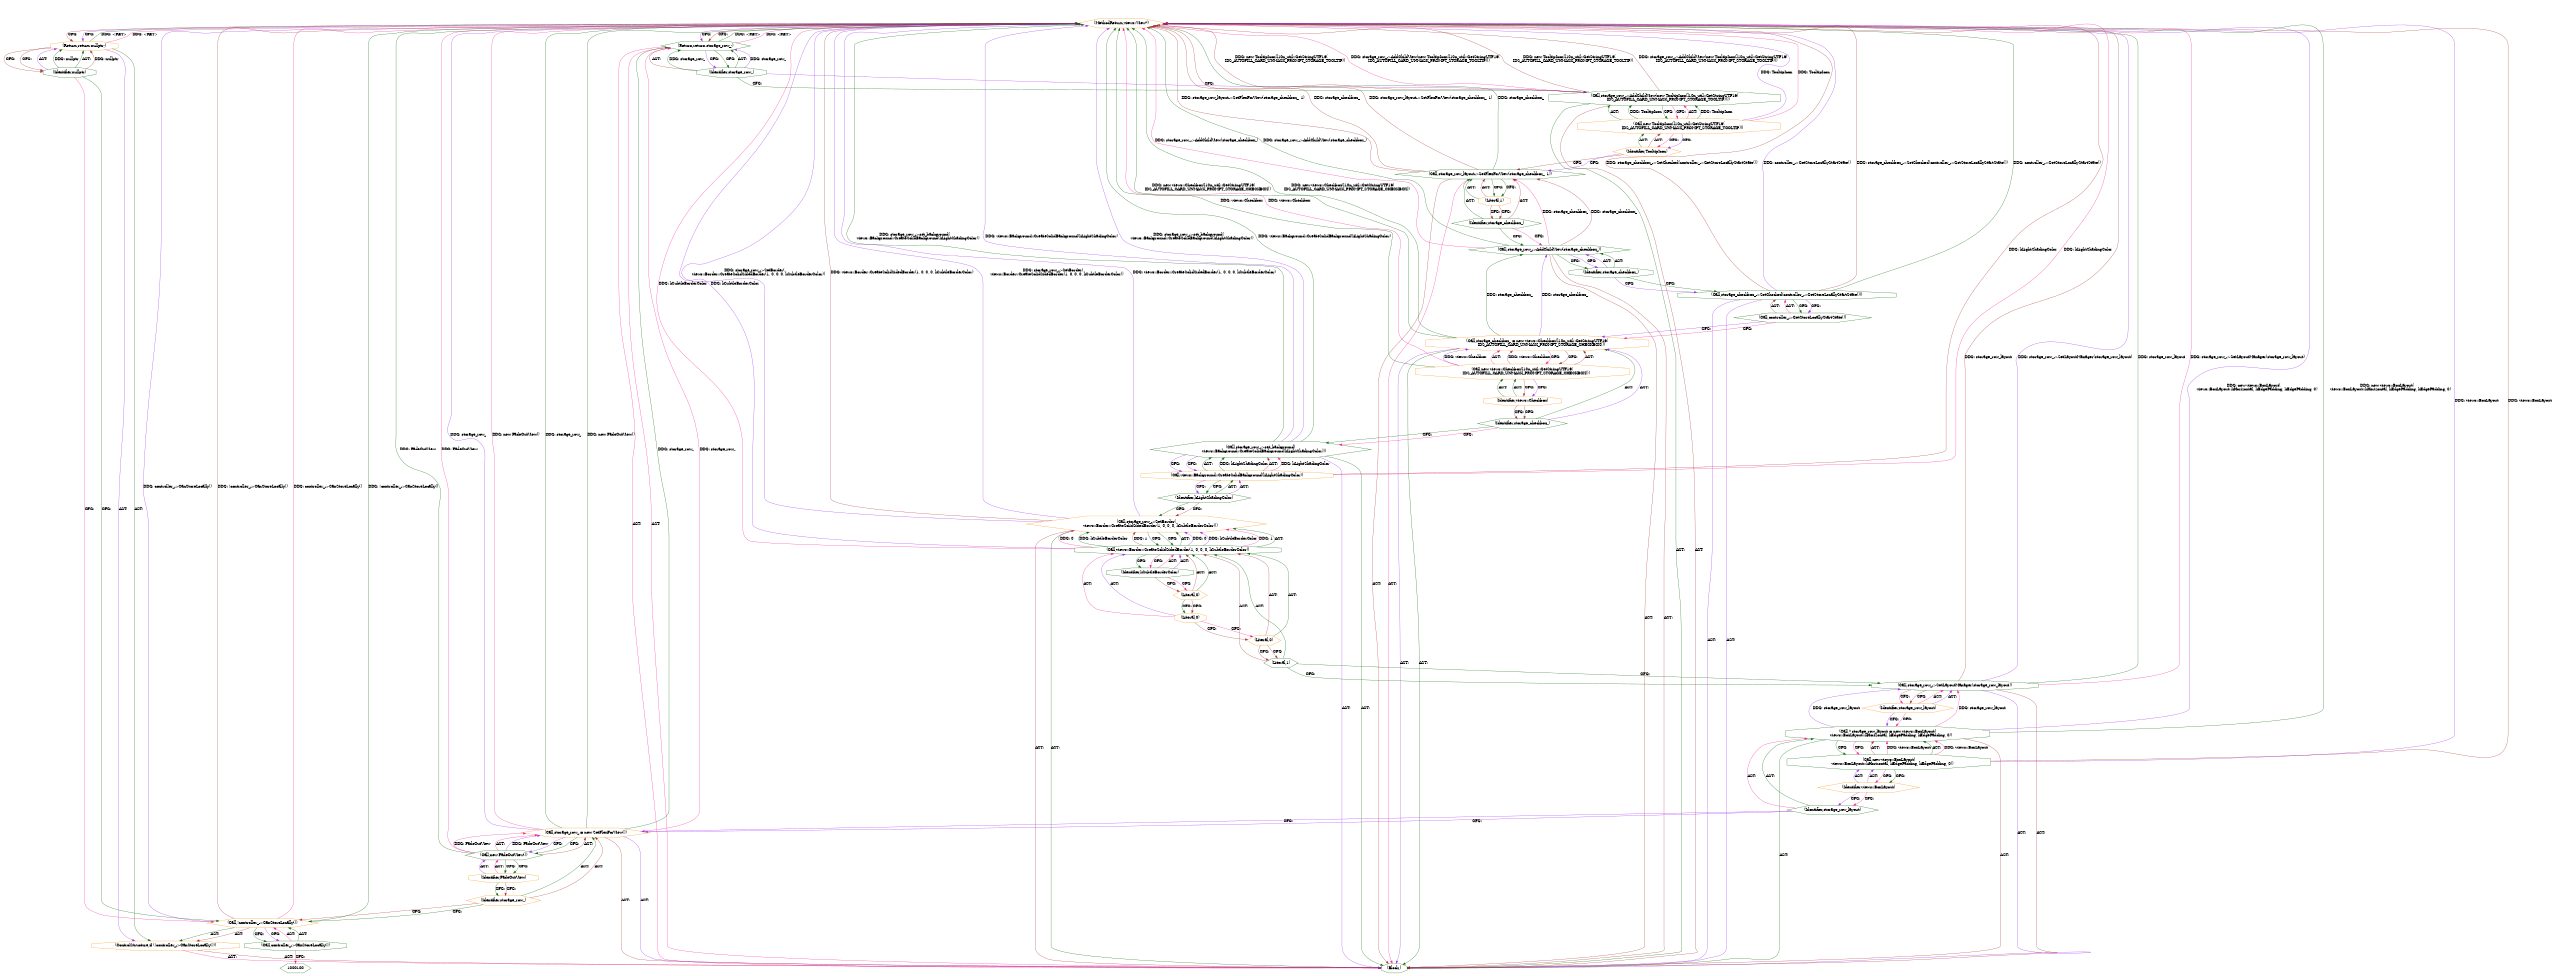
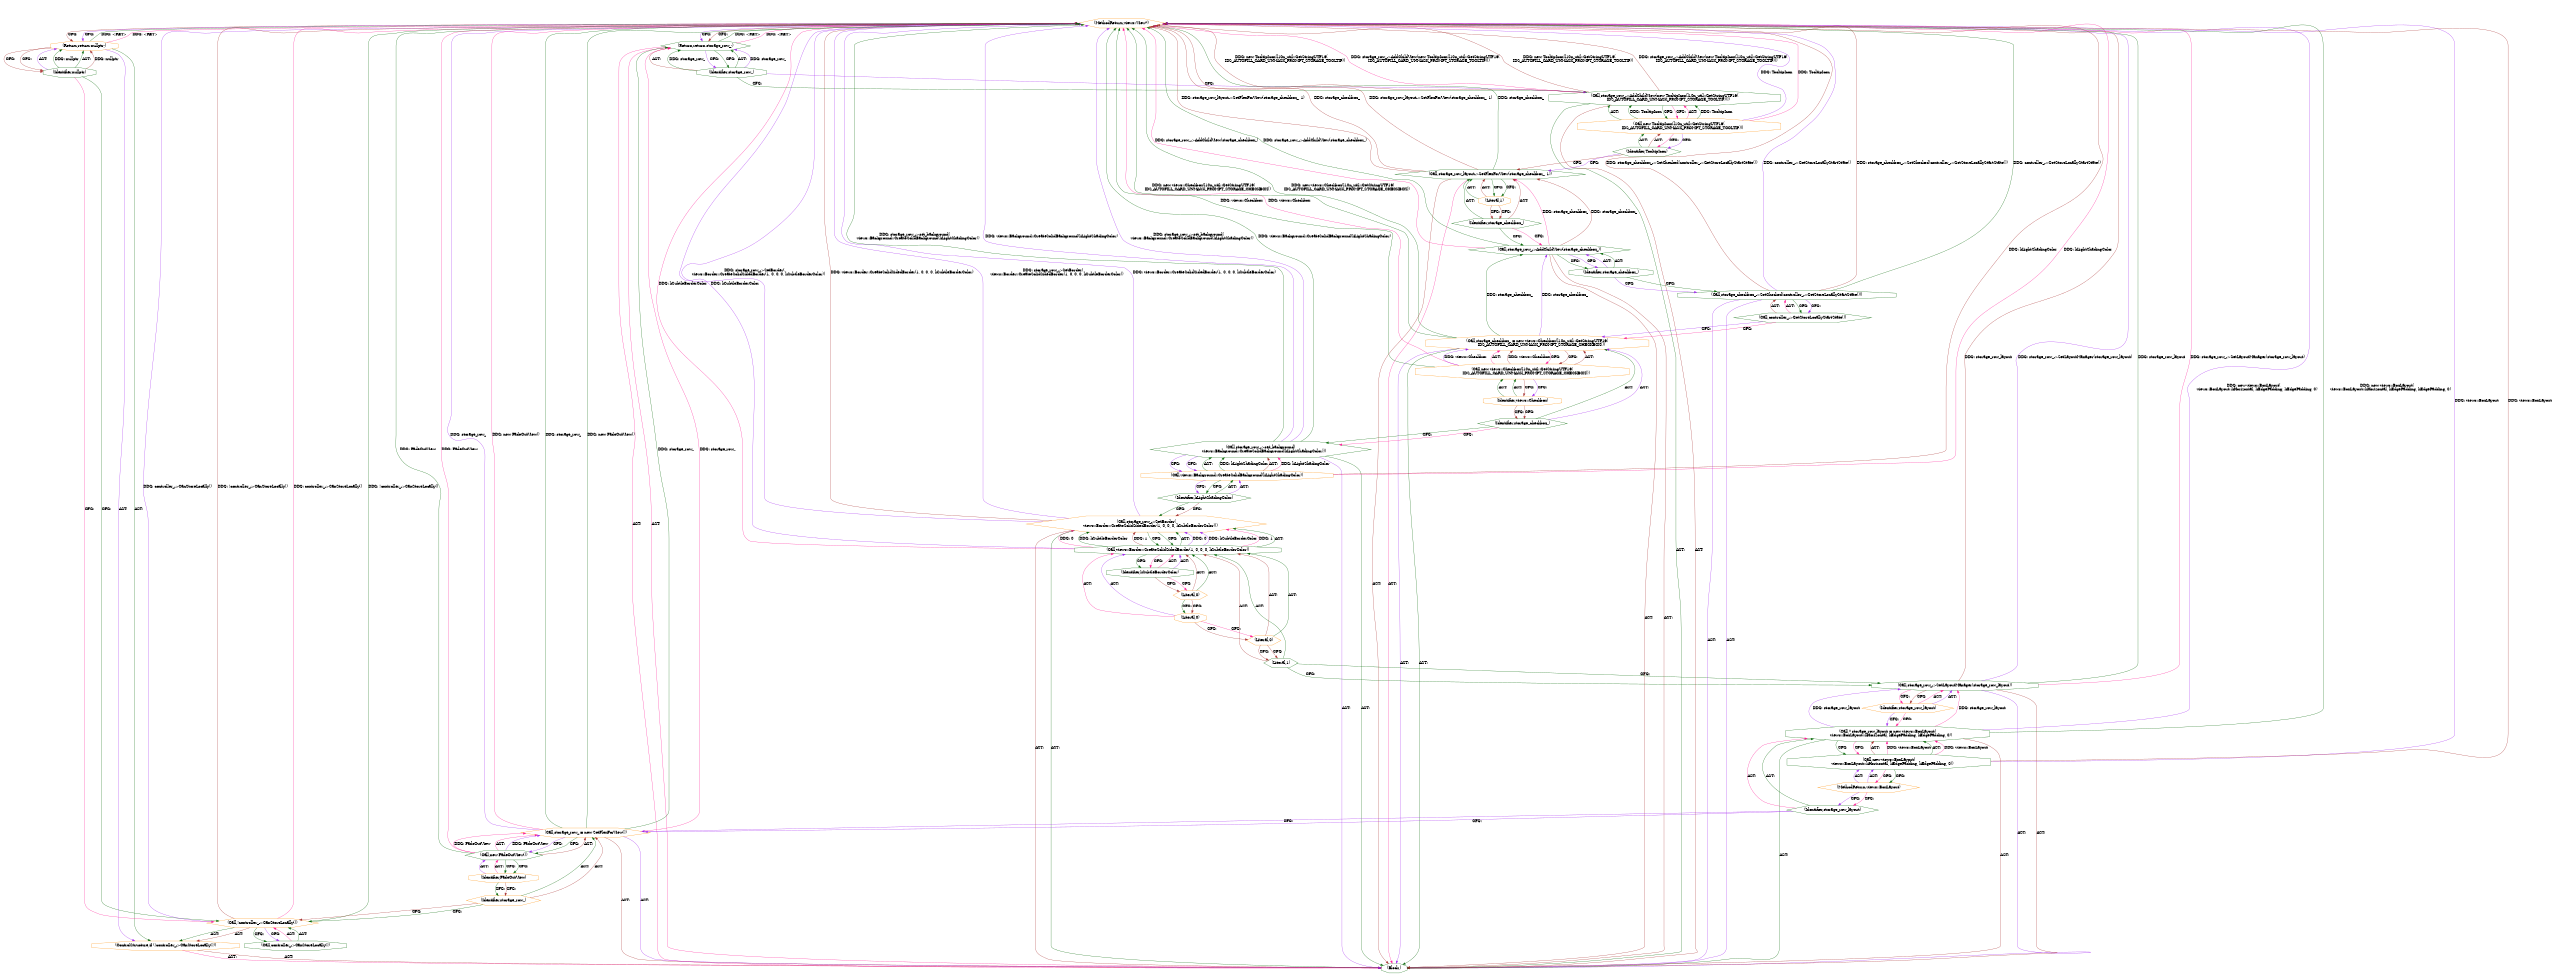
  digraph {
    node [color=darkgreen shape=hexagon]
    edge [color=darkgreen]
    n1 [color=darkorange label="(MethodReturn,views::View*)"]
    n2 [label="(Return,return storage_row_;)"]
    n3 [color=darkorange label="(Return,return nullptr;)" shape=octagon]
    n4 [label="(Block,)" shape=octagon]
    n5 [label="(Identifier,storage_row_)" shape=octagon]
    n6 [color=darkorange label="(ControlStructure,if (!controller_->CanStoreLocally()))" shape=octagon]
    n7 [label="(Identifier,nullptr)" shape=octagon]
    n8 [label="(Literal,1)"]
    n9 [label="(Call,views::Border::CreateSolidSidedBorder(1, 0, 0, 0, kSubtleBorderColor))" shape=octagon]
    n10 [label="(Call,storage_row_->SetLayoutManager(storage_row_layout))" shape=octagon]
    n11 [label="(Identifier,kSubtleBorderColor)" shape=octagon]
    n12 [color=darkorange label="(Call,storage_row_->SetBorder(\n       views::Border::CreateSolidSidedBorder(1, 0, 0, 0, kSubtleBorderColor)))"]
    n13 [color=darkorange label="(Identifier,storage_row_layout)"]
    n14 [color=darkorange label="(Literal,0)"]
    n15 [color=darkorange label="(Literal,0)" shape=octagon]
    n16 [color=darkorange label="(Literal,0)"]
    n17 [label="(Call,storage_row_->set_background(\n      views::Background::CreateSolidBackground(kLightShadingColor)))"]
    n18 [color=darkorange label="(Call,views::Background::CreateSolidBackground(kLightShadingColor))" shape=octagon]
    n19 [label="(Identifier,kLightShadingColor)"]
    n20 [color=darkorange label="(Call,new views::Checkbox(l10n_util::GetStringUTF16(\n       IDS_AUTOFILL_CARD_UNMASK_PROMPT_STORAGE_CHECKBOX)))" shape=octagon]
    n21 [color=darkorange label="(Identifier,views::Checkbox)" shape=octagon]
    n22 [color=darkorange label="(Call,storage_checkbox_ = new views::Checkbox(l10n_util::GetStringUTF16(\n       IDS_AUTOFILL_CARD_UNMASK_PROMPT_STORAGE_CHECKBOX)))" shape=octagon]
    n23 [label="(Identifier,storage_checkbox_)"]
    n24 [label="(Call,storage_row_->AddChildView(storage_checkbox_))"]
    n25 [label="(Identifier,storage_checkbox_)" shape=octagon]
    n26 [label="(Call,storage_row_layout->SetFlexForView(storage_checkbox_, 1))"]
    n27 [label="(Call,storage_checkbox_->SetChecked(controller_->GetStoreLocallyStartState()))" shape=octagon]
    n28 [label="(Call,controller_->GetStoreLocallyStartState())"]
    n29 [color=darkorange label="(Literal,1)" shape=octagon]
    n30 [label="(Identifier,storage_checkbox_)"]
    n31 [color=darkorange label="(Call,!controller_->CanStoreLocally())"]
    n32 [label="(Call,controller_->CanStoreLocally())" shape=octagon]
-   1000100
    n34 [label="(Call,storage_row_->AddChildView(new TooltipIcon(l10n_util::GetStringUTF16(\n      IDS_AUTOFILL_CARD_UNMASK_PROMPT_STORAGE_TOOLTIP))))" shape=octagon]
    n35 [color=darkorange label="(Call,new TooltipIcon(l10n_util::GetStringUTF16(\n      IDS_AUTOFILL_CARD_UNMASK_PROMPT_STORAGE_TOOLTIP)))" shape=octagon]
-   n36 [color=darkorange label="(Identifier,TooltipIcon)"]
+   n36 [label="(Identifier,TooltipIcon)"]
    n37 [label="(Call,new FadeOutView())"]
    n38 [color=darkorange label="(Call,storage_row_ = new SetFlexForView())"]
    n39 [color=darkorange label="(Identifier,FadeOutView)" shape=octagon]
    n40 [color=darkorange label="(Identifier,storage_row_)"]
    n41 [label="(Call,* storage_row_layout = new views::BoxLayout(\n      views::BoxLayout::kHorizontal, kEdgePadding, kEdgePadding, 0))" shape=octagon]
    n42 [label="(Call,new views::BoxLayout(\n      views::BoxLayout::kHorizontal, kEdgePadding, kEdgePadding, 0))" shape=octagon]
-   n43 [color=darkorange label="(Identifier,views::BoxLayout)"]
+   n43 [color=darkorange label="(MethodReturn,views::BoxLayout)"]
    n44 [label="(Identifier,storage_row_layout)"]
    n1 -> n2 [color=purple label="CFG: "]
    n1 -> n2 [color=brown label="CFG: "]
    n1 -> n3 [color=brown label="CFG: "]
    n1 -> n3 [color=purple label="CFG: "]
    n2 -> n1 [label="DDG: <RET>"]
    n2 -> n1 [color=deeppink label="DDG: <RET>"]
    n2 -> n4 [color=deeppink label="AST: "]
    n2 -> n4 [color=deeppink label="AST: "]
    n2 -> n5 [color=purple label="CFG: "]
    n2 -> n5 [label="CFG: "]
    n3 -> n1 [label="DDG: <RET>"]
    n3 -> n1 [color=deeppink label="DDG: <RET>"]
    n3 -> n6 [color=purple label="AST: "]
    n3 -> n6 [label="AST: "]
    n3 -> n7 [color=brown label="CFG: "]
    n3 -> n7 [color=brown label="CFG: "]
    n5 -> n2 [label="AST: "]
    n5 -> n2 [color=purple label="DDG: storage_row_"]
    n5 -> n2 [color=brown label="AST: "]
    n5 -> n2 [label="DDG: storage_row_"]
    n5 -> n34 [label="CFG: "]
    n5 -> n34 [color=purple label="CFG: "]
    n6 -> n4 [color=brown label="AST: "]
    n6 -> n4 [color=deeppink label="AST: "]
    n7 -> n3 [color=purple label="AST: "]
    n7 -> n3 [label="DDG: nullptr"]
    n7 -> n3 [label="AST: "]
    n7 -> n3 [color=brown label="DDG: nullptr"]
    n7 -> n31 [color=deeppink label="CFG: "]
    n7 -> n31 [label="CFG: "]
    n8 -> n9 [color=brown label="AST: "]
    n8 -> n9 [label="AST: "]
    n8 -> n10 [label="CFG: "]
    n8 -> n10 [label="CFG: "]
    n9 -> n1 [color=deeppink label="DDG: kSubtleBorderColor"]
    n9 -> n1 [color=purple label="DDG: kSubtleBorderColor"]
    n9 -> n11 [label="CFG: "]
    n9 -> n11 [color=deeppink label="CFG: "]
    n9 -> n12 [label="AST: "]
    n9 -> n12 [color=purple label="DDG: 0"]
    n9 -> n12 [color=purple label="DDG: kSubtleBorderColor"]
    n9 -> n12 [color=deeppink label="DDG: 1"]
    n9 -> n12 [label="AST: "]
    n9 -> n12 [color=deeppink label="DDG: 0"]
    n9 -> n12 [label="DDG: kSubtleBorderColor"]
    n9 -> n12 [color=brown label="DDG: 1"]
    n10 -> n1 [color=brown label="DDG: storage_row_layout"]
    n10 -> n1 [color=purple label="DDG: storage_row_->SetLayoutManager(storage_row_layout)"]
    n10 -> n1 [label="DDG: storage_row_layout"]
    n10 -> n1 [color=deeppink label="DDG: storage_row_->SetLayoutManager(storage_row_layout)"]
    n10 -> n4 [color=purple label="AST: "]
    n10 -> n4 [color=brown label="AST: "]
    n10 -> n13 [color=deeppink label="CFG: "]
    n10 -> n13 [color=brown label="CFG: "]
    n11 -> n9 [color=deeppink label="AST: "]
    n11 -> n9 [color=purple label="AST: "]
    n11 -> n16 [color=brown label="CFG: "]
    n11 -> n16 [color=deeppink label="CFG: "]
    n12 -> n1 [color=purple label="DDG: storage_row_->SetBorder(\n       views::Border::CreateSolidSidedBorder(1, 0, 0, 0, kSubtleBorderColor))"]
    n12 -> n1 [color=brown label="DDG: views::Border::CreateSolidSidedBorder(1, 0, 0, 0, kSubtleBorderColor)"]
    n12 -> n1 [color=purple label="DDG: storage_row_->SetBorder(\n       views::Border::CreateSolidSidedBorder(1, 0, 0, 0, kSubtleBorderColor))"]
    n12 -> n1 [color=purple label="DDG: views::Border::CreateSolidSidedBorder(1, 0, 0, 0, kSubtleBorderColor)"]
    n12 -> n4 [color=brown label="AST: "]
    n12 -> n4 [label="AST: "]
    n12 -> n9 [label="CFG: "]
    n12 -> n9 [label="CFG: "]
    n13 -> n10 [color=deeppink label="AST: "]
    n13 -> n10 [color=purple label="AST: "]
    n13 -> n41 [color=purple label="CFG: "]
    n13 -> n41 [color=deeppink label="CFG: "]
    n14 -> n8 [color=brown label="CFG: "]
    n14 -> n8 [color=brown label="CFG: "]
    n14 -> n9 [color=brown label="AST: "]
    n14 -> n9 [label="AST: "]
    n15 -> n9 [color=deeppink label="AST: "]
    n15 -> n9 [color=purple label="AST: "]
    n15 -> n14 [color=brown label="CFG: "]
    n15 -> n14 [color=deeppink label="CFG: "]
    n16 -> n9 [color=brown label="AST: "]
    n16 -> n9 [label="AST: "]
    n16 -> n15 [label="CFG: "]
    n16 -> n15 [color=brown label="CFG: "]
    n17 -> n1 [label="DDG: storage_row_->set_background(\n      views::Background::CreateSolidBackground(kLightShadingColor))"]
    n17 -> n1 [color=purple label="DDG: views::Background::CreateSolidBackground(kLightShadingColor)"]
    n17 -> n1 [color=purple label="DDG: storage_row_->set_background(\n      views::Background::CreateSolidBackground(kLightShadingColor))"]
    n17 -> n1 [label="DDG: views::Background::CreateSolidBackground(kLightShadingColor)"]
    n17 -> n4 [color=purple label="AST: "]
    n17 -> n4 [label="AST: "]
    n17 -> n18 [color=purple label="CFG: "]
    n17 -> n18 [color=purple label="CFG: "]
    n18 -> n1 [color=brown label="DDG: kLightShadingColor"]
    n18 -> n1 [color=deeppink label="DDG: kLightShadingColor"]
    n18 -> n17 [label="AST: "]
    n18 -> n17 [label="DDG: kLightShadingColor"]
    n18 -> n17 [color=brown label="AST: "]
    n18 -> n17 [color=deeppink label="DDG: kLightShadingColor"]
    n18 -> n19 [color=purple label="CFG: "]
    n18 -> n19 [label="CFG: "]
    n19 -> n12 [label="CFG: "]
    n19 -> n12 [color=brown label="CFG: "]
    n19 -> n18 [label="AST: "]
    n19 -> n18 [color=purple label="AST: "]
    n20 -> n1 [label="DDG: views::Checkbox"]
    n20 -> n1 [color=deeppink label="DDG: views::Checkbox"]
    n20 -> n21 [color=brown label="CFG: "]
    n20 -> n21 [color=purple label="CFG: "]
    n20 -> n22 [color=brown label="AST: "]
    n20 -> n22 [color=purple label="DDG: views::Checkbox"]
    n20 -> n22 [color=deeppink label="AST: "]
    n20 -> n22 [color=brown label="DDG: views::Checkbox"]
    n21 -> n20 [label="AST: "]
    n21 -> n20 [label="AST: "]
    n21 -> n23 [color=brown label="CFG: "]
    n21 -> n23 [color=brown label="CFG: "]
    n22 -> n1 [label="DDG: new views::Checkbox(l10n_util::GetStringUTF16(\n       IDS_AUTOFILL_CARD_UNMASK_PROMPT_STORAGE_CHECKBOX))"]
    n22 -> n1 [label="DDG: new views::Checkbox(l10n_util::GetStringUTF16(\n       IDS_AUTOFILL_CARD_UNMASK_PROMPT_STORAGE_CHECKBOX))"]
    n22 -> n4 [color=purple label="AST: "]
    n22 -> n4 [label="AST: "]
    n22 -> n20 [color=brown label="CFG: "]
    n22 -> n20 [color=deeppink label="CFG: "]
    n22 -> n24 [label="DDG: storage_checkbox_"]
    n22 -> n24 [color=purple label="DDG: storage_checkbox_"]
    n23 -> n17 [label="CFG: "]
    n23 -> n17 [color=deeppink label="CFG: "]
    n23 -> n22 [label="AST: "]
    n23 -> n22 [color=purple label="AST: "]
    n24 -> n1 [color=deeppink label="DDG: storage_row_->AddChildView(storage_checkbox_)"]
    n24 -> n1 [label="DDG: storage_row_->AddChildView(storage_checkbox_)"]
    n24 -> n4 [color=brown label="AST: "]
    n24 -> n4 [color=brown label="AST: "]
    n24 -> n25 [label="CFG: "]
    n24 -> n25 [color=purple label="CFG: "]
    n24 -> n26 [color=deeppink label="DDG: storage_checkbox_"]
    n24 -> n26 [color=brown label="DDG: storage_checkbox_"]
    n25 -> n24 [color=purple label="AST: "]
    n25 -> n24 [label="AST: "]
    n25 -> n27 [color=purple label="CFG: "]
    n25 -> n27 [label="CFG: "]
    n26 -> n1 [color=brown label="DDG: storage_row_layout->SetFlexForView(storage_checkbox_, 1)"]
    n26 -> n1 [color=brown label="DDG: storage_checkbox_"]
    n26 -> n1 [color=brown label="DDG: storage_row_layout->SetFlexForView(storage_checkbox_, 1)"]
    n26 -> n1 [label="DDG: storage_checkbox_"]
    n26 -> n4 [color=brown label="AST: "]
    n26 -> n4 [color=deeppink label="AST: "]
    n26 -> n29 [label="CFG: "]
    n26 -> n29 [label="CFG: "]
    n27 -> n1 [color=brown label="DDG: storage_checkbox_->SetChecked(controller_->GetStoreLocallyStartState())"]
    n27 -> n1 [color=purple label="DDG: controller_->GetStoreLocallyStartState()"]
    n27 -> n1 [color=brown label="DDG: storage_checkbox_->SetChecked(controller_->GetStoreLocallyStartState())"]
    n27 -> n1 [label="DDG: controller_->GetStoreLocallyStartState()"]
    n27 -> n4 [color=purple label="AST: "]
    n27 -> n4 [color=purple label="AST: "]
    n27 -> n28 [label="CFG: "]
    n27 -> n28 [color=purple label="CFG: "]
    n28 -> n22 [color=purple label="CFG: "]
    n28 -> n22 [color=deeppink label="CFG: "]
    n28 -> n27 [color=brown label="AST: "]
    n28 -> n27 [color=deeppink label="AST: "]
    n29 -> n26 [label="AST: "]
    n29 -> n26 [color=brown label="AST: "]
    n29 -> n30 [color=brown label="CFG: "]
    n29 -> n30 [color=brown label="CFG: "]
    n30 -> n24 [label="CFG: "]
    n30 -> n24 [color=deeppink label="CFG: "]
    n30 -> n26 [label="AST: "]
    n30 -> n26 [color=brown label="AST: "]
    n31 -> n1 [color=purple label="DDG: controller_->CanStoreLocally()"]
    n31 -> n1 [color=brown label="DDG: !controller_->CanStoreLocally()"]
    n31 -> n1 [color=deeppink label="DDG: controller_->CanStoreLocally()"]
    n31 -> n1 [label="DDG: !controller_->CanStoreLocally()"]
    n31 -> n6 [label="AST: "]
    n31 -> n6 [color=brown label="AST: "]
    n31 -> n32 [label="CFG: "]
    n31 -> n32 [color=purple label="CFG: "]
    n32 -> n31 [color=deeppink label="AST: "]
    n32 -> n31 [label="AST: "]
-   n32 -> 1000100 [color=deeppink label="CFG: "]
    n34 -> n1 [color=brown label="DDG: new TooltipIcon(l10n_util::GetStringUTF16(\n      IDS_AUTOFILL_CARD_UNMASK_PROMPT_STORAGE_TOOLTIP))"]
    n34 -> n1 [color=deeppink label="DDG: storage_row_->AddChildView(new TooltipIcon(l10n_util::GetStringUTF16(\n      IDS_AUTOFILL_CARD_UNMASK_PROMPT_STORAGE_TOOLTIP)))"]
    n34 -> n1 [color=brown label="DDG: new TooltipIcon(l10n_util::GetStringUTF16(\n      IDS_AUTOFILL_CARD_UNMASK_PROMPT_STORAGE_TOOLTIP))"]
    n34 -> n1 [color=brown label="DDG: storage_row_->AddChildView(new TooltipIcon(l10n_util::GetStringUTF16(\n      IDS_AUTOFILL_CARD_UNMASK_PROMPT_STORAGE_TOOLTIP)))"]
    n34 -> n4 [label="AST: "]
    n34 -> n4 [color=brown label="AST: "]
    n34 -> n35 [label="CFG: "]
    n34 -> n35 [color=deeppink label="CFG: "]
    n35 -> n1 [color=purple label="DDG: TooltipIcon"]
    n35 -> n1 [color=deeppink label="DDG: TooltipIcon"]
    n35 -> n34 [color=deeppink label="AST: "]
    n35 -> n34 [label="DDG: TooltipIcon"]
    n35 -> n34 [label="AST: "]
    n35 -> n34 [label="DDG: TooltipIcon"]
    n35 -> n36 [color=deeppink label="CFG: "]
    n35 -> n36 [color=purple label="CFG: "]
    n36 -> n26 [color=brown label="CFG: "]
    n36 -> n26 [color=purple label="CFG: "]
    n36 -> n35 [label="AST: "]
    n36 -> n35 [color=brown label="AST: "]
    n37 -> n1 [label="DDG: FadeOutView"]
    n37 -> n1 [color=deeppink label="DDG: FadeOutView"]
    n37 -> n38 [color=brown label="AST: "]
    n37 -> n38 [color=deeppink label="DDG: FadeOutView"]
    n37 -> n38 [color=deeppink label="AST: "]
    n37 -> n38 [color=purple label="DDG: FadeOutView"]
    n37 -> n39 [label="CFG: "]
    n37 -> n39 [label="CFG: "]
    n38 -> n1 [color=purple label="DDG: storage_row_"]
    n38 -> n1 [color=deeppink label="DDG: new FadeOutView()"]
    n38 -> n1 [label="DDG: storage_row_"]
    n38 -> n1 [label="DDG: new FadeOutView()"]
    n38 -> n2 [label="DDG: storage_row_"]
    n38 -> n2 [color=deeppink label="DDG: storage_row_"]
    n38 -> n4 [color=brown label="AST: "]
    n38 -> n4 [color=purple label="AST: "]
    n38 -> n37 [label="CFG: "]
    n38 -> n37 [color=purple label="CFG: "]
    n39 -> n37 [color=purple label="AST: "]
    n39 -> n37 [color=deeppink label="AST: "]
    n39 -> n40 [label="CFG: "]
    n39 -> n40 [color=brown label="CFG: "]
    n40 -> n31 [color=brown label="CFG: "]
    n40 -> n31 [label="CFG: "]
    n40 -> n38 [label="AST: "]
    n40 -> n38 [color=brown label="AST: "]
    n41 -> n1 [color=purple label="DDG: new views::BoxLayout(\n      views::BoxLayout::kHorizontal, kEdgePadding, kEdgePadding, 0)"]
    n41 -> n1 [label="DDG: new views::BoxLayout(\n      views::BoxLayout::kHorizontal, kEdgePadding, kEdgePadding, 0)"]
    n41 -> n4 [label="AST: "]
    n41 -> n4 [color=brown label="AST: "]
    n41 -> n10 [color=purple label="DDG: storage_row_layout"]
    n41 -> n10 [color=deeppink label="DDG: storage_row_layout"]
    n41 -> n42 [label="CFG: "]
    n41 -> n42 [color=deeppink label="CFG: "]
    n42 -> n1 [color=purple label="DDG: views::BoxLayout"]
    n42 -> n1 [color=brown label="DDG: views::BoxLayout"]
    n42 -> n41 [color=brown label="AST: "]
    n42 -> n41 [color=deeppink label="DDG: views::BoxLayout"]
    n42 -> n41 [label="AST: "]
    n42 -> n41 [color=deeppink label="DDG: views::BoxLayout"]
    n42 -> n43 [color=deeppink label="CFG: "]
    n42 -> n43 [label="CFG: "]
    n43 -> n42 [color=purple label="AST: "]
    n43 -> n42 [color=purple label="AST: "]
    n43 -> n44 [color=purple label="CFG: "]
    n43 -> n44 [color=deeppink label="CFG: "]
    n44 -> n38 [color=purple label="CFG: "]
    n44 -> n38 [color=purple label="CFG: "]
    n44 -> n41 [color=deeppink label="AST: "]
    n44 -> n41 [label="AST: "]
  }
